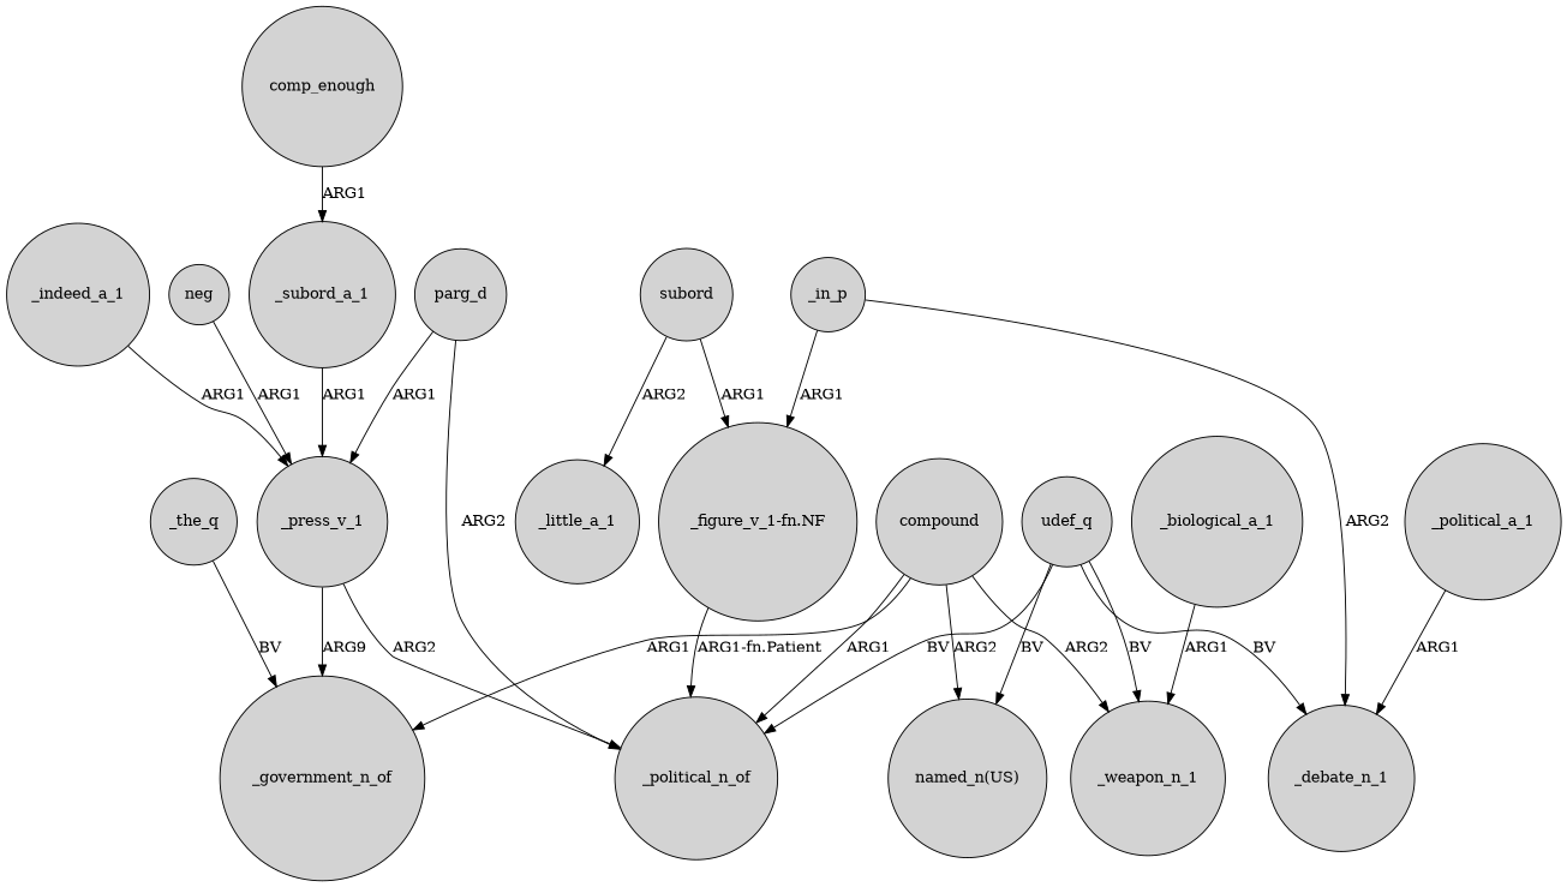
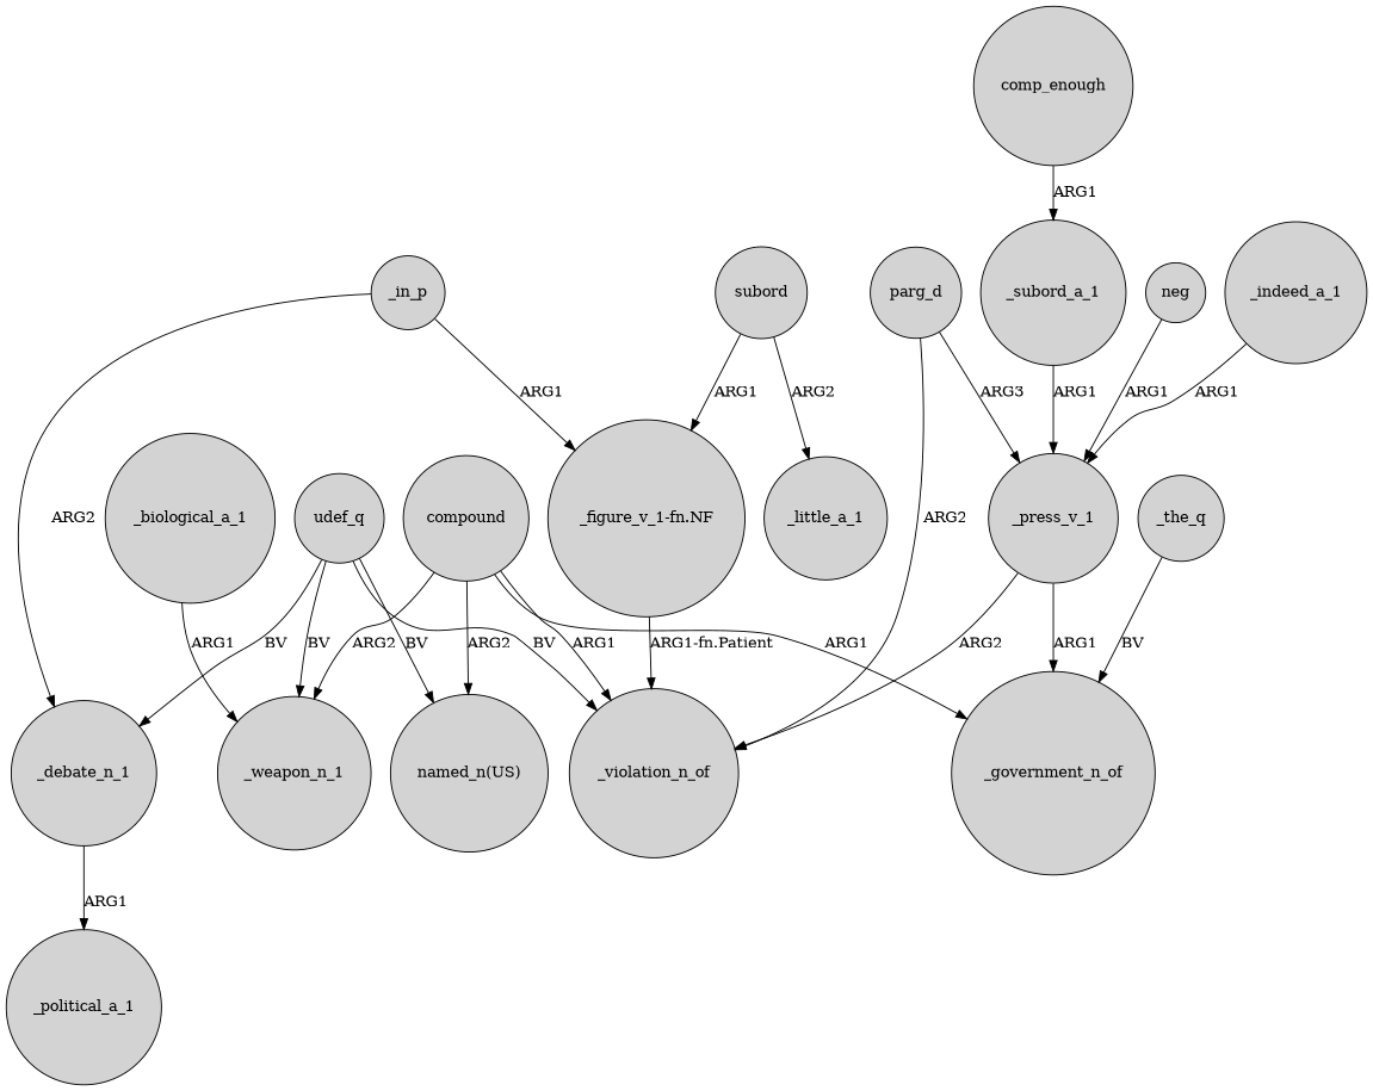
  digraph {
    node [shape=circle style=filled]
    subord
    _little_a_1
    "_figure_v_1-fn.NF"
-   _violation_n_of [label=_political_n_of]
+   _violation_n_of
    udef_q
    "named_n(US)"
    _weapon_n_1
    _debate_n_1
    compound
    _government_n_of
    _press_v_1
    _in_p
    neg
    _indeed_a_1
    parg_d
    n16 [label=_subord_a_1]
    comp_enough
    _the_q
    _political_a_1
    _biological_a_1
    subord -> _little_a_1 [label=ARG2]
    subord -> "_figure_v_1-fn.NF" [label=ARG1]
    "_figure_v_1-fn.NF" -> _violation_n_of [label="ARG1-fn.Patient"]
    udef_q -> _violation_n_of [label=BV]
    udef_q -> "named_n(US)" [label=BV]
    udef_q -> _weapon_n_1 [label=BV]
    udef_q -> _debate_n_1 [label=BV]
    compound -> _violation_n_of [label=ARG1]
    compound -> "named_n(US)" [label=ARG2]
    compound -> _weapon_n_1 [label=ARG2]
    compound -> _government_n_of [label=ARG1]
    _press_v_1 -> _violation_n_of [label=ARG2]
-   _press_v_1 -> _government_n_of [label=ARG9]
+   _press_v_1 -> _government_n_of [label=ARG1]
    _in_p -> "_figure_v_1-fn.NF" [label=ARG1]
    _in_p -> _debate_n_1 [label=ARG2]
    neg -> _press_v_1 [label=ARG1]
    _indeed_a_1 -> _press_v_1 [label=ARG1]
    parg_d -> _violation_n_of [label=ARG2]
-   parg_d -> _press_v_1 [label=ARG1]
+   parg_d -> _press_v_1 [label=ARG3]
    n16 -> _press_v_1 [label=ARG1]
    comp_enough -> n16 [label=ARG1]
    _the_q -> _government_n_of [label=BV]
-   _political_a_1 -> _debate_n_1 [label=ARG1]
+   _debate_n_1 -> _political_a_1 [label=ARG1]
    _biological_a_1 -> _weapon_n_1 [label=ARG1]
  }
